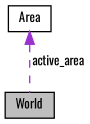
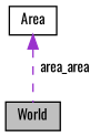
  digraph {
    fontname=Oswald
    node [color=black fontname=Oswald fontsize=10 shape=record style=filled]
    n1 [fillcolor=grey75 fontcolor=black height=0.2 label=World width=0.4]
    n2 [fillcolor=white height=0.2 label=Area width=0.4]
-   n2 -> n1 [color=darkorchid3 dir=back fontname=Oswald fontsize=10 label=" active_area" labelfontname=Helvetica labelfontsize=10 style=dashed]
+   n2 -> n1 [color=darkorchid3 dir=back fontname=Oswald fontsize=10 label=" area_area" labelfontname=Helvetica labelfontsize=10 style=dashed]
  }
